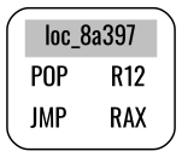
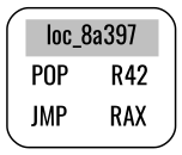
  digraph {
    fontname=Oswald
-   n1 [fontname=Oswald label=<<table border="0" cellborder="0" cellpadding="3"><tr><td align="center" colspan="2" bgcolor="grey">loc_8a397</td></tr><tr><td align="left">POP        R12</td></tr><tr><td align="left">JMP        RAX</td></tr></table>> shape=Mrecord]
+   n1 [fontname=Oswald label=<<table border="0" cellborder="0" cellpadding="3"><tr><td align="center" colspan="2" bgcolor="grey">loc_8a397</td></tr><tr><td align="left">POP        R42</td></tr><tr><td align="left">JMP        RAX</td></tr></table>> shape=Mrecord]
  }
